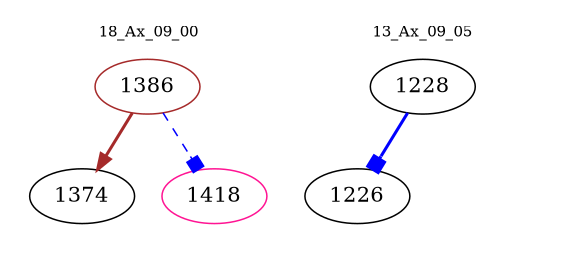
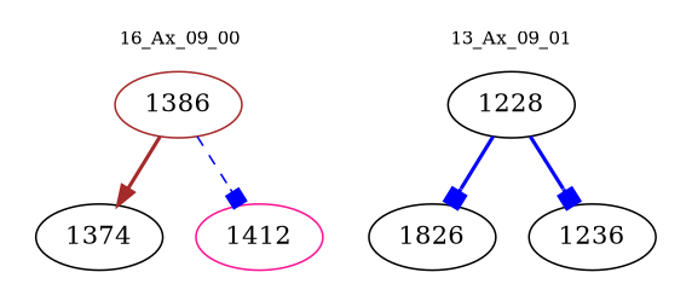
  digraph {
    node [color=black]
    edge [arrowhead=box color=blue style=bold]
    n1 [color=brown label=1386]
    n2 [label=1374]
-   n3 [color=deeppink label=1418]
+   n3 [color=deeppink label=1412]
    n4 [label=1228]
-   n5 [label=1226]
+   n5 [label=1826]
+   n6 [label=1236]
    subgraph cluster_1 {
      color=white
      fontsize=10
-     label="18_Ax_09_00"
+     label="16_Ax_09_00"
      n1
      n2
      n3
    }
    subgraph cluster_2 {
      color=white
      fontsize=10
-     label="13_Ax_09_05"
+     label="13_Ax_09_01"
      n4
      n5
+     n6
    }
    n1 -> n2 [arrowhead=normal color=brown]
    n1 -> n3 [style=dashed]
    n4 -> n5
+   n4 -> n6
  }
